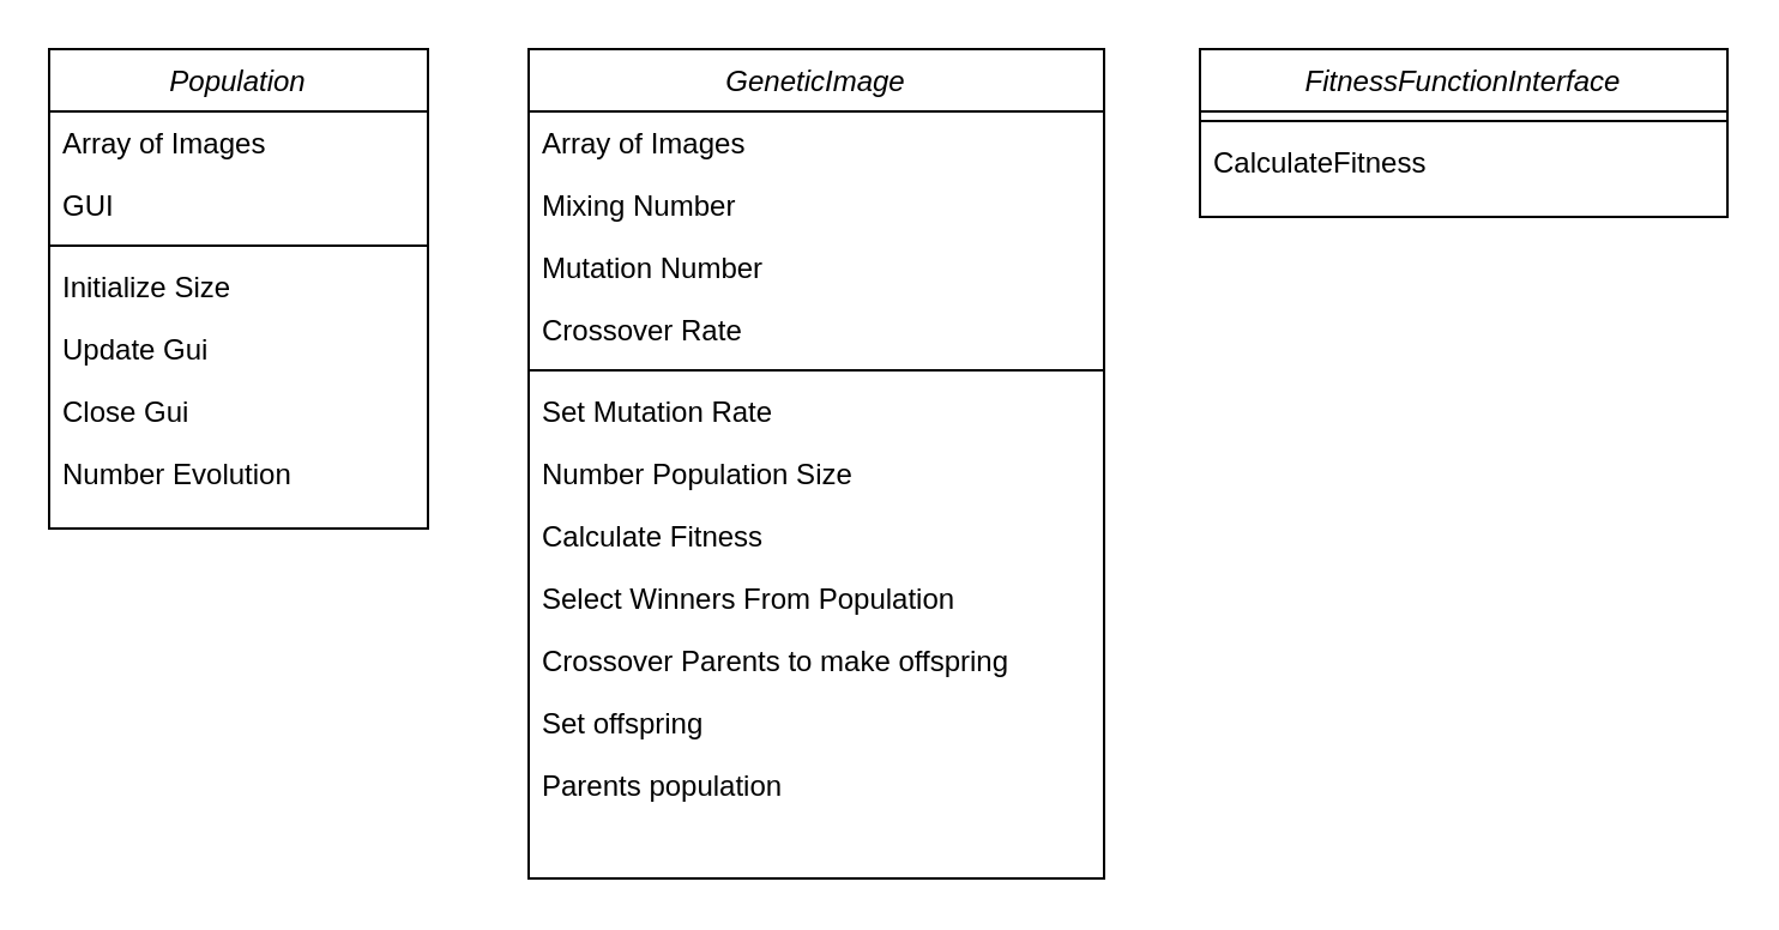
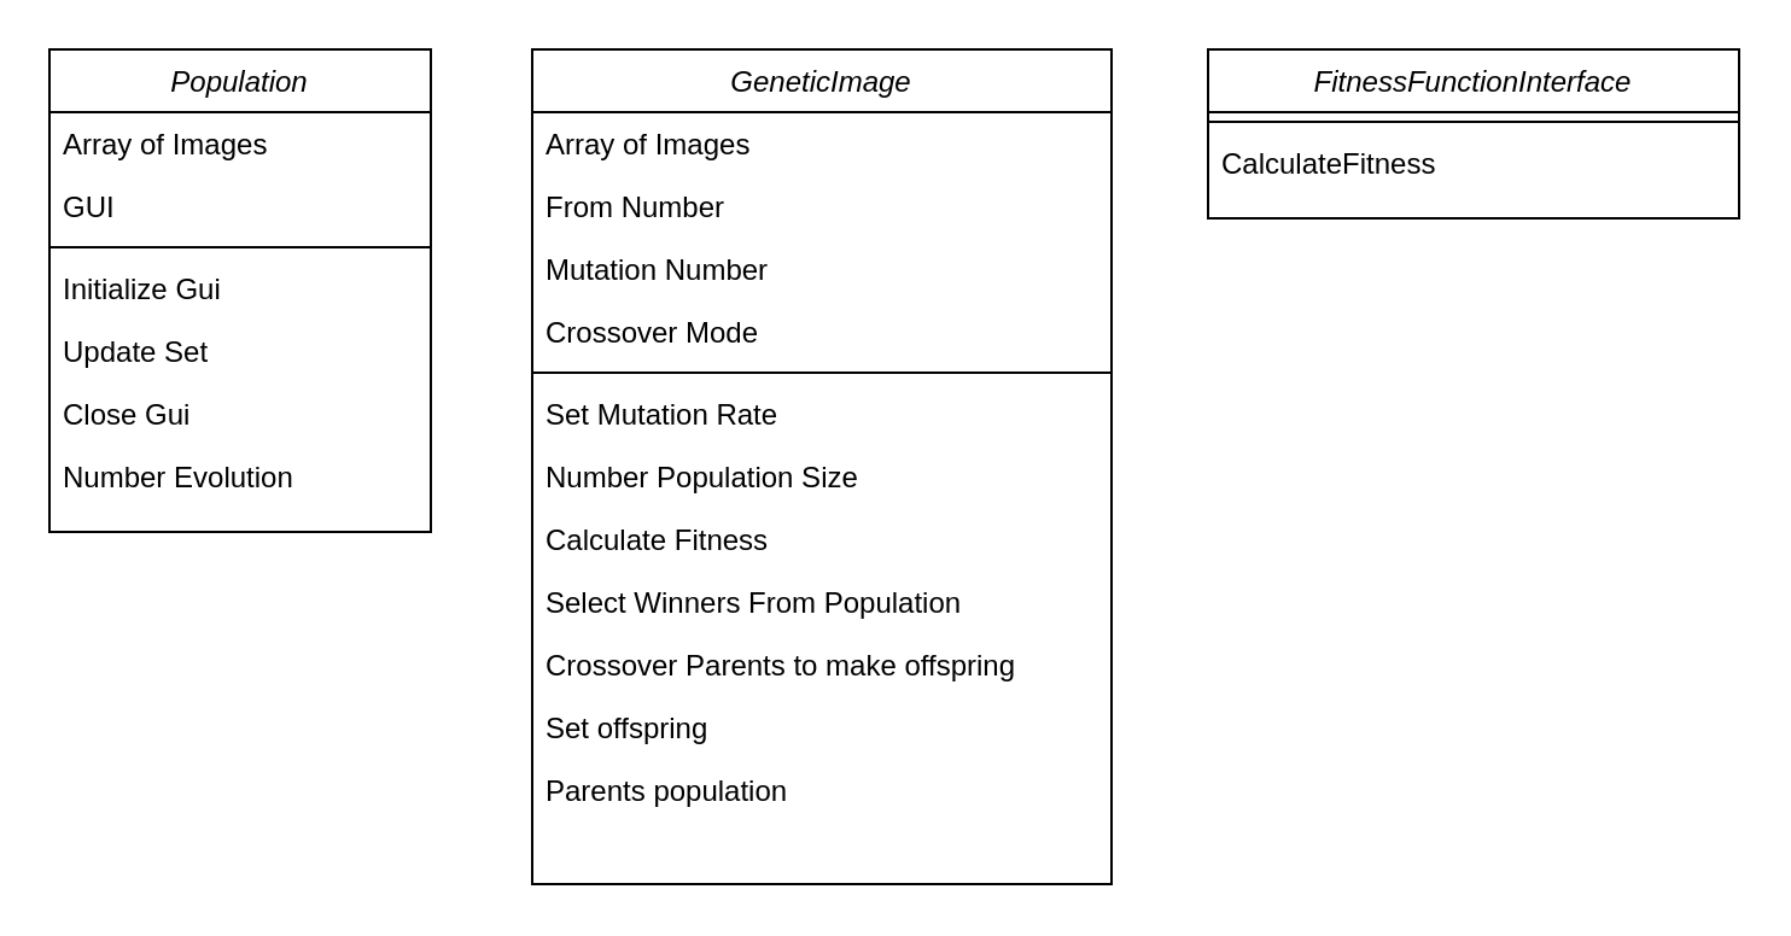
  <mxCell id="0" />
  <mxCell id="1" parent="0" />
  <mxCell id="2" value="Population" style="swimlane;fontStyle=2;align=center;verticalAlign=top;childLayout=stackLayout;horizontal=1;startSize=26;horizontalStack=0;resizeParent=1;resizeLast=0;collapsible=1;marginBottom=0;rounded=0;shadow=0;strokeWidth=1;" parent="1" vertex="1"><mxGeometry x="20" y="20" width="158" height="200" as="geometry"><mxRectangle x="230" y="140" width="160" height="26" as="alternateBounds" /></mxGeometry></mxCell>
  <mxCell id="3" value="Array of Images" style="text;align=left;verticalAlign=top;spacingLeft=4;spacingRight=4;overflow=hidden;rotatable=0;points=[[0,0.5],[1,0.5]];portConstraint=eastwest;" parent="2" vertex="1"><mxGeometry y="26" width="158" height="26" as="geometry" /></mxCell>
  <mxCell id="4" value="GUI" style="text;align=left;verticalAlign=top;spacingLeft=4;spacingRight=4;overflow=hidden;rotatable=0;points=[[0,0.5],[1,0.5]];portConstraint=eastwest;" parent="2" vertex="1"><mxGeometry y="52" width="158" height="26" as="geometry" /></mxCell>
  <mxCell id="5" value="" style="line;html=1;strokeWidth=1;align=left;verticalAlign=middle;spacingTop=-1;spacingLeft=3;spacingRight=3;rotatable=0;labelPosition=right;points=[];portConstraint=eastwest;" parent="2" vertex="1"><mxGeometry y="78" width="158" height="8" as="geometry" /></mxCell>
- <mxCell id="6" value="Initialize Size" style="text;align=left;verticalAlign=top;spacingLeft=4;spacingRight=4;overflow=hidden;rotatable=0;points=[[0,0.5],[1,0.5]];portConstraint=eastwest;" parent="2" vertex="1"><mxGeometry y="86" width="158" height="26" as="geometry" /></mxCell>
- <mxCell id="7" value="Update Gui" style="text;align=left;verticalAlign=top;spacingLeft=4;spacingRight=4;overflow=hidden;rotatable=0;points=[[0,0.5],[1,0.5]];portConstraint=eastwest;" parent="2" vertex="1"><mxGeometry y="112" width="158" height="26" as="geometry" /></mxCell>
+ <mxCell id="6" value="Initialize Gui" style="text;align=left;verticalAlign=top;spacingLeft=4;spacingRight=4;overflow=hidden;rotatable=0;points=[[0,0.5],[1,0.5]];portConstraint=eastwest;" parent="2" vertex="1"><mxGeometry y="86" width="158" height="26" as="geometry" /></mxCell>
+ <mxCell id="7" value="Update Set" style="text;align=left;verticalAlign=top;spacingLeft=4;spacingRight=4;overflow=hidden;rotatable=0;points=[[0,0.5],[1,0.5]];portConstraint=eastwest;" parent="2" vertex="1"><mxGeometry y="112" width="158" height="26" as="geometry" /></mxCell>
  <mxCell id="8" value="Close Gui" style="text;align=left;verticalAlign=top;spacingLeft=4;spacingRight=4;overflow=hidden;rotatable=0;points=[[0,0.5],[1,0.5]];portConstraint=eastwest;" parent="2" vertex="1"><mxGeometry y="138" width="158" height="26" as="geometry" /></mxCell>
  <mxCell id="9" value="Number Evolution" style="text;align=left;verticalAlign=top;spacingLeft=4;spacingRight=4;overflow=hidden;rotatable=0;points=[[0,0.5],[1,0.5]];portConstraint=eastwest;" parent="2" vertex="1"><mxGeometry y="164" width="158" height="26" as="geometry" /></mxCell>
  <mxCell id="10" value="GeneticImage" style="swimlane;fontStyle=2;align=center;verticalAlign=top;childLayout=stackLayout;horizontal=1;startSize=26;horizontalStack=0;resizeParent=1;resizeLast=0;collapsible=1;marginBottom=0;rounded=0;shadow=0;strokeWidth=1;" parent="1" vertex="1"><mxGeometry x="220" y="20" width="240" height="346" as="geometry"><mxRectangle x="230" y="140" width="160" height="26" as="alternateBounds" /></mxGeometry></mxCell>
  <mxCell id="11" value="Array of Images" style="text;align=left;verticalAlign=top;spacingLeft=4;spacingRight=4;overflow=hidden;rotatable=0;points=[[0,0.5],[1,0.5]];portConstraint=eastwest;" parent="10" vertex="1"><mxGeometry y="26" width="240" height="26" as="geometry" /></mxCell>
- <mxCell id="12" value="Mixing Number" style="text;align=left;verticalAlign=top;spacingLeft=4;spacingRight=4;overflow=hidden;rotatable=0;points=[[0,0.5],[1,0.5]];portConstraint=eastwest;rounded=0;shadow=0;html=0;" parent="10" vertex="1"><mxGeometry y="52" width="240" height="26" as="geometry" /></mxCell>
+ <mxCell id="12" value="From Number" style="text;align=left;verticalAlign=top;spacingLeft=4;spacingRight=4;overflow=hidden;rotatable=0;points=[[0,0.5],[1,0.5]];portConstraint=eastwest;rounded=0;shadow=0;html=0;" parent="10" vertex="1"><mxGeometry y="52" width="240" height="26" as="geometry" /></mxCell>
  <mxCell id="13" value="Mutation Number" style="text;align=left;verticalAlign=top;spacingLeft=4;spacingRight=4;overflow=hidden;rotatable=0;points=[[0,0.5],[1,0.5]];portConstraint=eastwest;" parent="10" vertex="1"><mxGeometry y="78" width="240" height="26" as="geometry" /></mxCell>
- <mxCell id="14" value="Crossover Rate" style="text;align=left;verticalAlign=top;spacingLeft=4;spacingRight=4;overflow=hidden;rotatable=0;points=[[0,0.5],[1,0.5]];portConstraint=eastwest;" parent="10" vertex="1"><mxGeometry y="104" width="240" height="26" as="geometry" /></mxCell>
+ <mxCell id="14" value="Crossover Mode" style="text;align=left;verticalAlign=top;spacingLeft=4;spacingRight=4;overflow=hidden;rotatable=0;points=[[0,0.5],[1,0.5]];portConstraint=eastwest;" parent="10" vertex="1"><mxGeometry y="104" width="240" height="26" as="geometry" /></mxCell>
  <mxCell id="15" value="" style="line;html=1;strokeWidth=1;align=left;verticalAlign=middle;spacingTop=-1;spacingLeft=3;spacingRight=3;rotatable=0;labelPosition=right;points=[];portConstraint=eastwest;" parent="10" vertex="1"><mxGeometry y="130" width="240" height="8" as="geometry" /></mxCell>
  <mxCell id="16" value="Set Mutation Rate" style="text;align=left;verticalAlign=top;spacingLeft=4;spacingRight=4;overflow=hidden;rotatable=0;points=[[0,0.5],[1,0.5]];portConstraint=eastwest;" parent="10" vertex="1"><mxGeometry y="138" width="240" height="26" as="geometry" /></mxCell>
  <mxCell id="17" value="Number Population Size" style="text;align=left;verticalAlign=top;spacingLeft=4;spacingRight=4;overflow=hidden;rotatable=0;points=[[0,0.5],[1,0.5]];portConstraint=eastwest;" parent="10" vertex="1"><mxGeometry y="164" width="240" height="26" as="geometry" /></mxCell>
  <mxCell id="18" value="Calculate Fitness" style="text;align=left;verticalAlign=top;spacingLeft=4;spacingRight=4;overflow=hidden;rotatable=0;points=[[0,0.5],[1,0.5]];portConstraint=eastwest;" parent="10" vertex="1"><mxGeometry y="190" width="240" height="26" as="geometry" /></mxCell>
  <mxCell id="19" value="Select Winners From Population" style="text;align=left;verticalAlign=top;spacingLeft=4;spacingRight=4;overflow=hidden;rotatable=0;points=[[0,0.5],[1,0.5]];portConstraint=eastwest;" parent="10" vertex="1"><mxGeometry y="216" width="240" height="26" as="geometry" /></mxCell>
  <mxCell id="20" value="Crossover Parents to make offspring" style="text;align=left;verticalAlign=top;spacingLeft=4;spacingRight=4;overflow=hidden;rotatable=0;points=[[0,0.5],[1,0.5]];portConstraint=eastwest;" parent="10" vertex="1"><mxGeometry y="242" width="240" height="26" as="geometry" /></mxCell>
  <mxCell id="21" value="Set offspring" style="text;align=left;verticalAlign=top;spacingLeft=4;spacingRight=4;overflow=hidden;rotatable=0;points=[[0,0.5],[1,0.5]];portConstraint=eastwest;" parent="10" vertex="1"><mxGeometry y="268" width="240" height="26" as="geometry" /></mxCell>
  <mxCell id="22" value="Parents population" style="text;align=left;verticalAlign=top;spacingLeft=4;spacingRight=4;overflow=hidden;rotatable=0;points=[[0,0.5],[1,0.5]];portConstraint=eastwest;" parent="10" vertex="1"><mxGeometry y="294" width="240" height="26" as="geometry" /></mxCell>
  <mxCell id="23" value="FitnessFunctionInterface" style="swimlane;fontStyle=2;align=center;verticalAlign=top;childLayout=stackLayout;horizontal=1;startSize=26;horizontalStack=0;resizeParent=1;resizeLast=0;collapsible=1;marginBottom=0;rounded=0;shadow=0;strokeWidth=1;" vertex="1" parent="1"><mxGeometry x="500" y="20" width="220" height="70" as="geometry"><mxRectangle x="230" y="140" width="160" height="26" as="alternateBounds" /></mxGeometry></mxCell>
  <mxCell id="24" value="" style="line;html=1;strokeWidth=1;align=left;verticalAlign=middle;spacingTop=-1;spacingLeft=3;spacingRight=3;rotatable=0;labelPosition=right;points=[];portConstraint=eastwest;" vertex="1" parent="23"><mxGeometry y="26" width="220" height="8" as="geometry" /></mxCell>
  <mxCell id="25" value="CalculateFitness" style="text;align=left;verticalAlign=top;spacingLeft=4;spacingRight=4;overflow=hidden;rotatable=0;points=[[0,0.5],[1,0.5]];portConstraint=eastwest;" vertex="1" parent="23"><mxGeometry y="34" width="220" height="26" as="geometry" /></mxCell>
